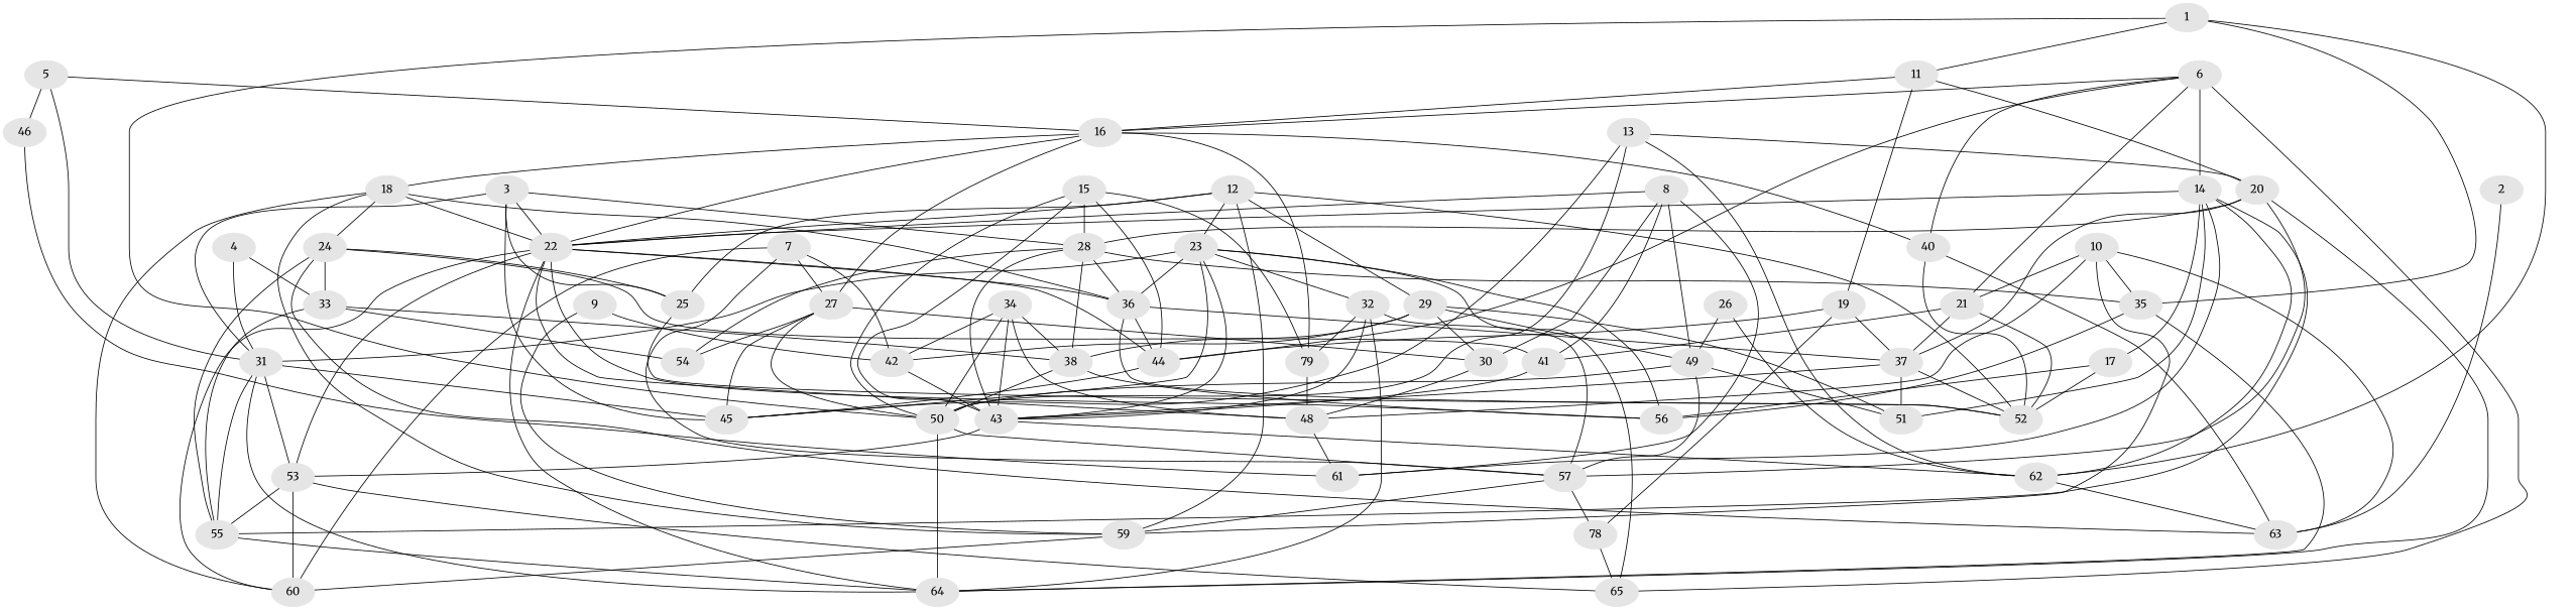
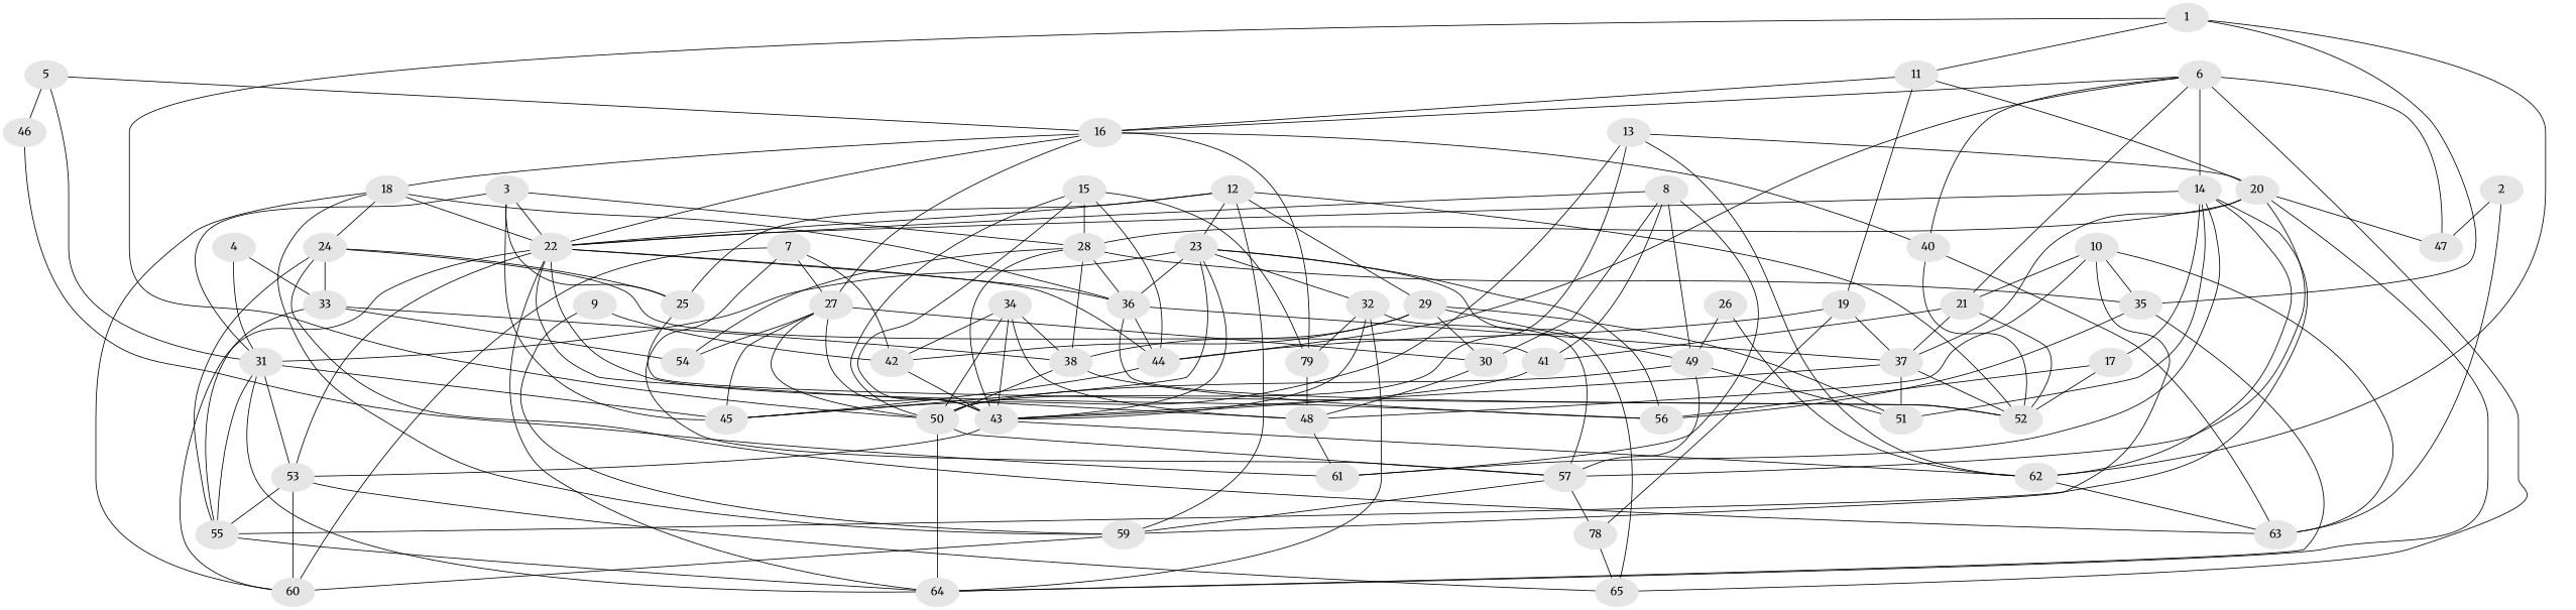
  graph {
    fontname=Merriweather
    node [color=gray90 fontname=Merriweather style=filled]
    edge [fontname=Merriweather weight=1.0]
    1
    11
    35
    50
    62
    16
    19
    20
    56
    64
    57
    63
    2
+   47
    3
    22
    25
    28
    31
    45
    44
    60
    48
    36
    53
    52
    43
    54
    38
    55
    4
    33
    5
    46
    40
    27
    n37 [label=79]
    18
    61
    6
    14
    21
    65
    17
    51
    41
    37
    7
    42
    30
    59
    n52 [label=78]
    8
    49
    9
    10
    12
    23
    29
    32
    13
    15
    24
    26
    34
    1 -- 11
    1 -- 35
    1 -- 50
    1 -- 62
    11 -- 16
    11 -- 19
    11 -- 20
    35 -- 56
    35 -- 64
    50 -- 64
    50 -- 57
    62 -- 63
    16 -- 22
    16 -- 40
    16 -- 27
    16 -- n37
    16 -- 18
    19 -- 44
    19 -- 37
    19 -- n52
    20 -- 64
    20 -- 57
+   20 -- 47
    20 -- 28
    20 -- 37
    57 -- 59
    57 -- n52
    2 -- 63
+   2 -- 47
    3 -- 22
    3 -- 25 [weight=2.0]
    3 -- 28
    3 -- 31
    3 -- 45
    22 -- 56
    22 -- 64
    22 -- 44
    22 -- 60
    22 -- 48 [weight=3.0]
    22 -- 36
    22 -- 53
    25 -- 52
    28 -- 35
    28 -- 36
    28 -- 43
    28 -- 54
    28 -- 38
    31 -- 64
    31 -- 45 [weight=2.0]
    31 -- 53 [weight=2.0]
    31 -- 55 [weight=2.0]
    44 -- 45
    48 -- 61
    36 -- 44
    36 -- 52
    36 -- 37
    53 -- 60
    53 -- 55
    53 -- 65
    43 -- 62
    43 -- 53
    38 -- 50
    38 -- 56
    55 -- 64
    4 -- 31
    4 -- 33
    33 -- 54
    33 -- 38
    33 -- 55
    5 -- 16
    5 -- 31
    5 -- 46 [weight=2.0]
    46 -- 61
    40 -- 63
    40 -- 52
    27 -- 50
    27 -- 45 [weight=2.0]
+   27 -- 43
    27 -- 54
    27 -- 30
    n37 -- 48
    18 -- 22
    18 -- 60
    18 -- 36
    18 -- 59
    18 -- 24
    6 -- 16
+   6 -- 47 [weight=2.0]
    6 -- 44
    6 -- 40
    6 -- 14 [weight=2.0]
    6 -- 21
    6 -- 65
    14 -- 62
    14 -- 22
    14 -- 55
    14 -- 61
    14 -- 17
    14 -- 51
    21 -- 52 [weight=2.0]
    21 -- 41
    21 -- 37
    17 -- 56
    17 -- 52
    41 -- 43
    37 -- 52
    37 -- 43
    37 -- 51
    7 -- 57
    7 -- 60
    7 -- 27
    7 -- 42
    42 -- 43
    30 -- 48 [weight=2.0]
    59 -- 60
    n52 -- 65
    8 -- 22
    8 -- 61 [weight=2.0]
    8 -- 41
    8 -- 30
    8 -- 49
    49 -- 50
    49 -- 57
    49 -- 51
    9 -- 42
    9 -- 59
    10 -- 35
    10 -- 63
    10 -- 48
    10 -- 21
    10 -- 59
    12 -- 22
    12 -- 25
    12 -- 52
    12 -- 59
    12 -- 23
    12 -- 29
    23 -- 56
    23 -- 31
    23 -- 45
    23 -- 36
    23 -- 43
    23 -- 65
    23 -- 32
    29 -- 38
    29 -- 51
    29 -- 42
    29 -- 30
    29 -- 49
    32 -- 64
    32 -- 57
    32 -- 43
    32 -- n37 [weight=2.0]
    13 -- 50
    13 -- 62
    13 -- 20
    13 -- 45
    15 -- 50
    15 -- 28
    15 -- 44
    15 -- 43
    15 -- n37
    24 -- 63
    24 -- 25
    24 -- 55
    24 -- 33 [weight=2.0]
    24 -- 41
    26 -- 62
    26 -- 49
    34 -- 50
    34 -- 48 [weight=2.0]
    34 -- 43
    34 -- 38
    34 -- 42
  }
